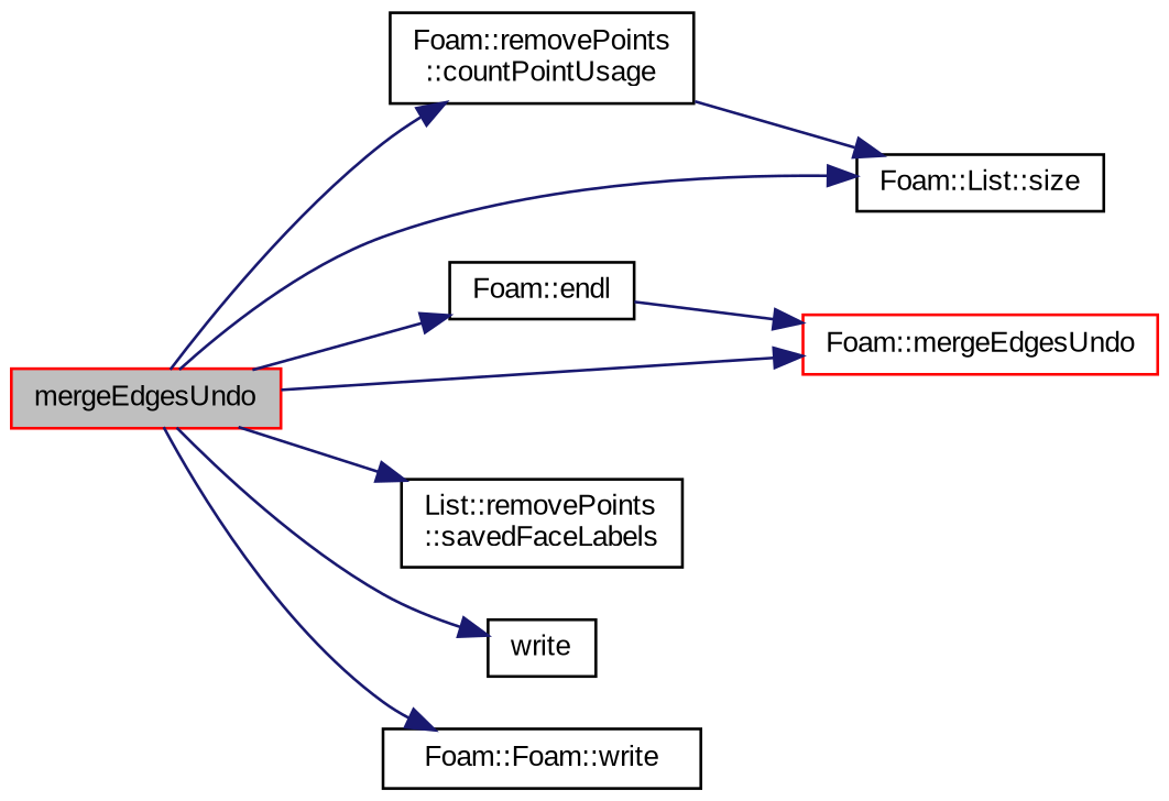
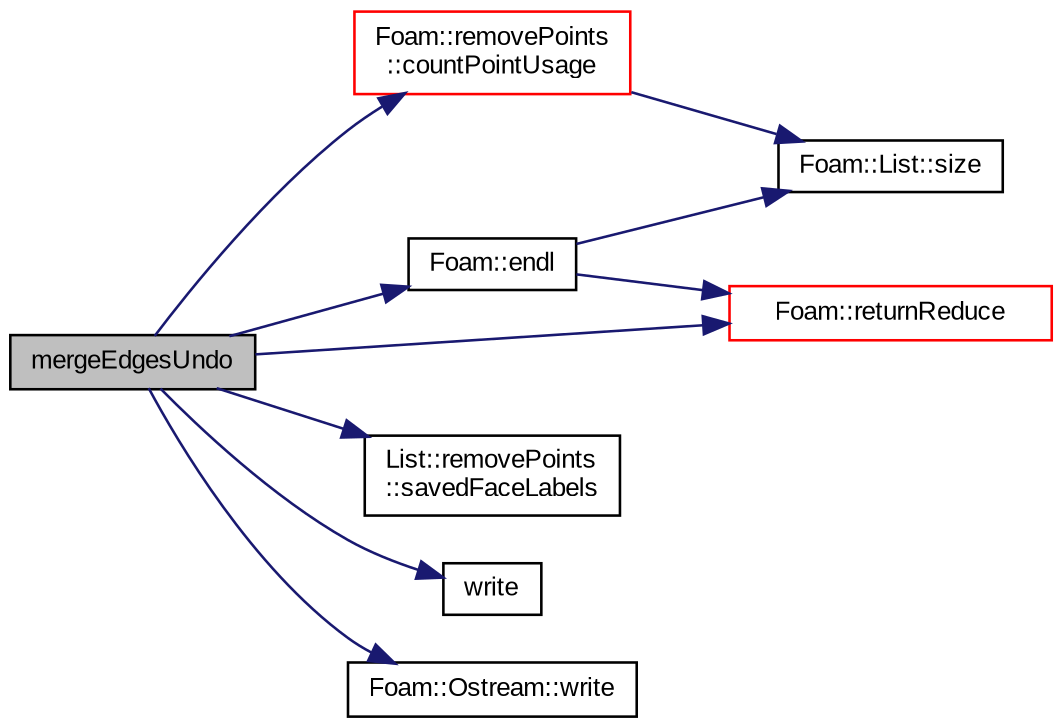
  digraph {
    fontname="Liberation Sans"
    rankdir=LR
    node [color=black fontname="Liberation Sans" fontsize=10 shape=record]
    edge [color=midnightblue fontname="Liberation Sans" fontsize=10 labelfontname=FreeSans labelfontsize=10 style=solid]
-   n1 [color=red fillcolor=grey75 fontcolor=black height=0.2 label=mergeEdgesUndo style=filled width=0.4]
-   n2 [height=0.2 label="Foam::removePoints\l::countPointUsage" width=0.4]
+   n1 [fillcolor=grey75 fontcolor=black height=0.2 label=mergeEdgesUndo style=filled width=0.4]
+   n2 [color=red height=0.2 label="Foam::removePoints\l::countPointUsage" width=0.4]
    n3 [height=0.2 label="Foam::List::size" width=0.4]
-   n4 [color=red height=0.2 label="Foam::mergeEdgesUndo" width=0.4]
+   n4 [color=red height=0.2 label="Foam::returnReduce" width=0.4]
    n5 [height=0.2 label="Foam::endl" width=0.4]
    n6 [height=0.2 label="List::removePoints\l::savedFaceLabels" width=0.4]
    n7 [height=0.2 label=write width=0.4]
-   n8 [height=0.2 label="Foam::Foam::write" width=0.4]
+   n8 [height=0.2 label="Foam::Ostream::write" width=0.4]
    n1 -> n2
-   n1 -> n3
+   n5 -> n3
    n1 -> n4
    n1 -> n5
    n1 -> n6
    n1 -> n7
    n1 -> n8
    n2 -> n3
    n5 -> n4
  }
